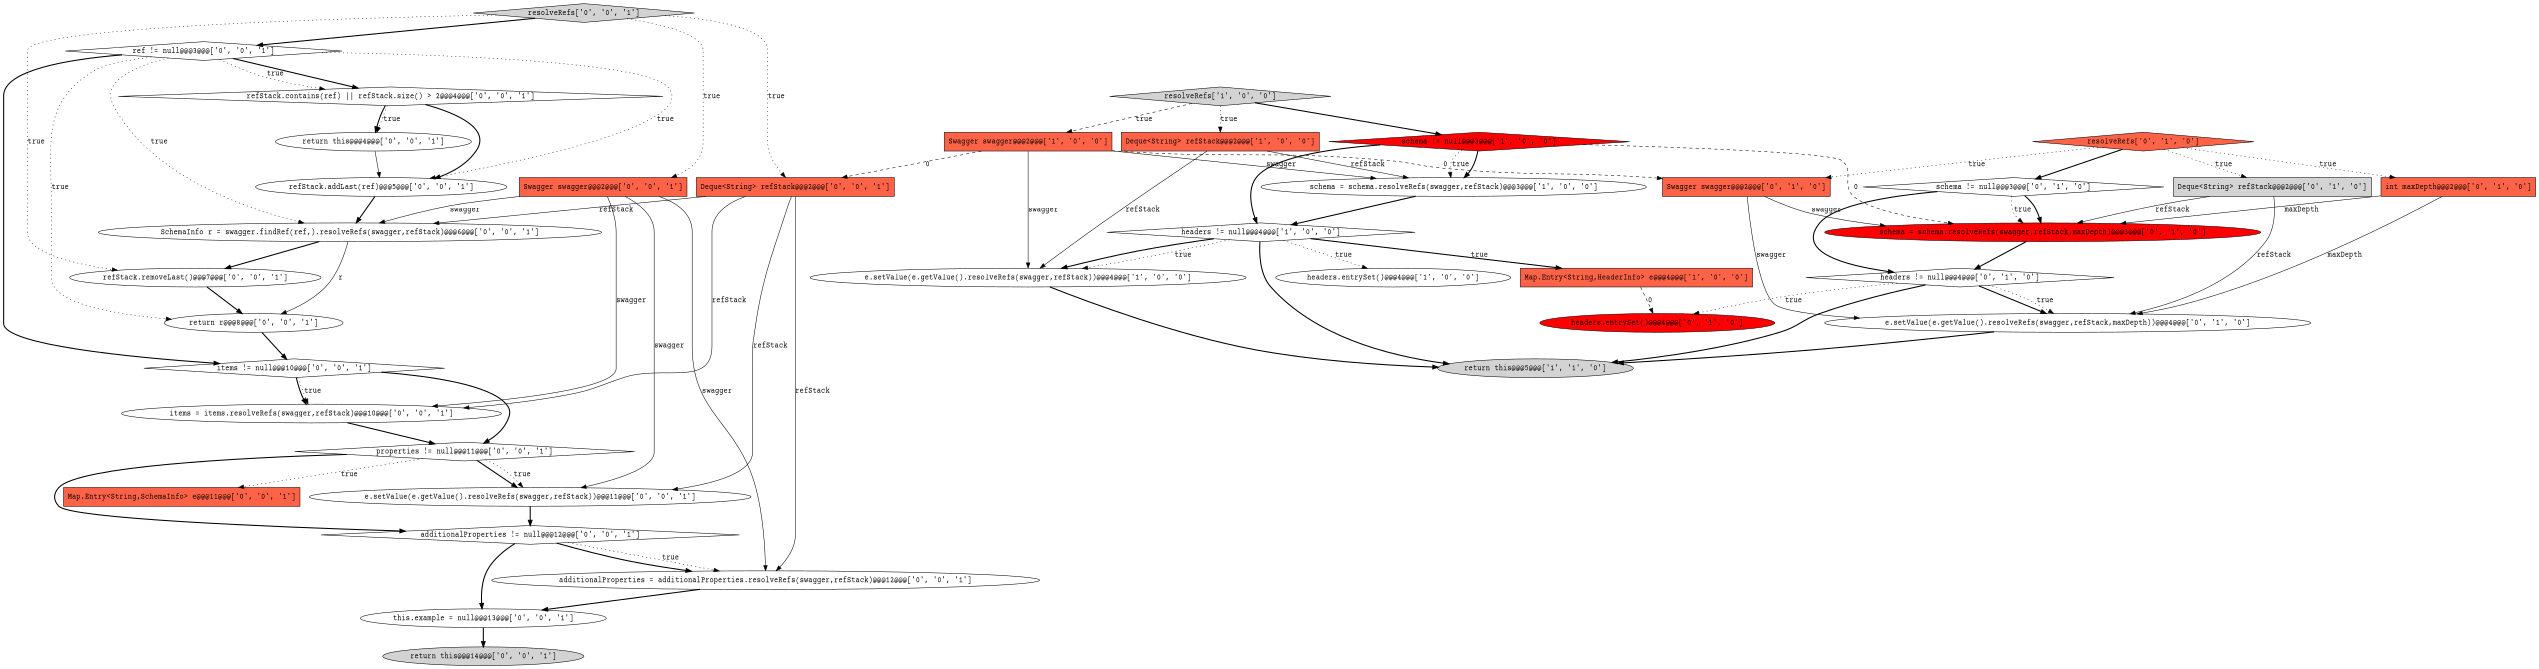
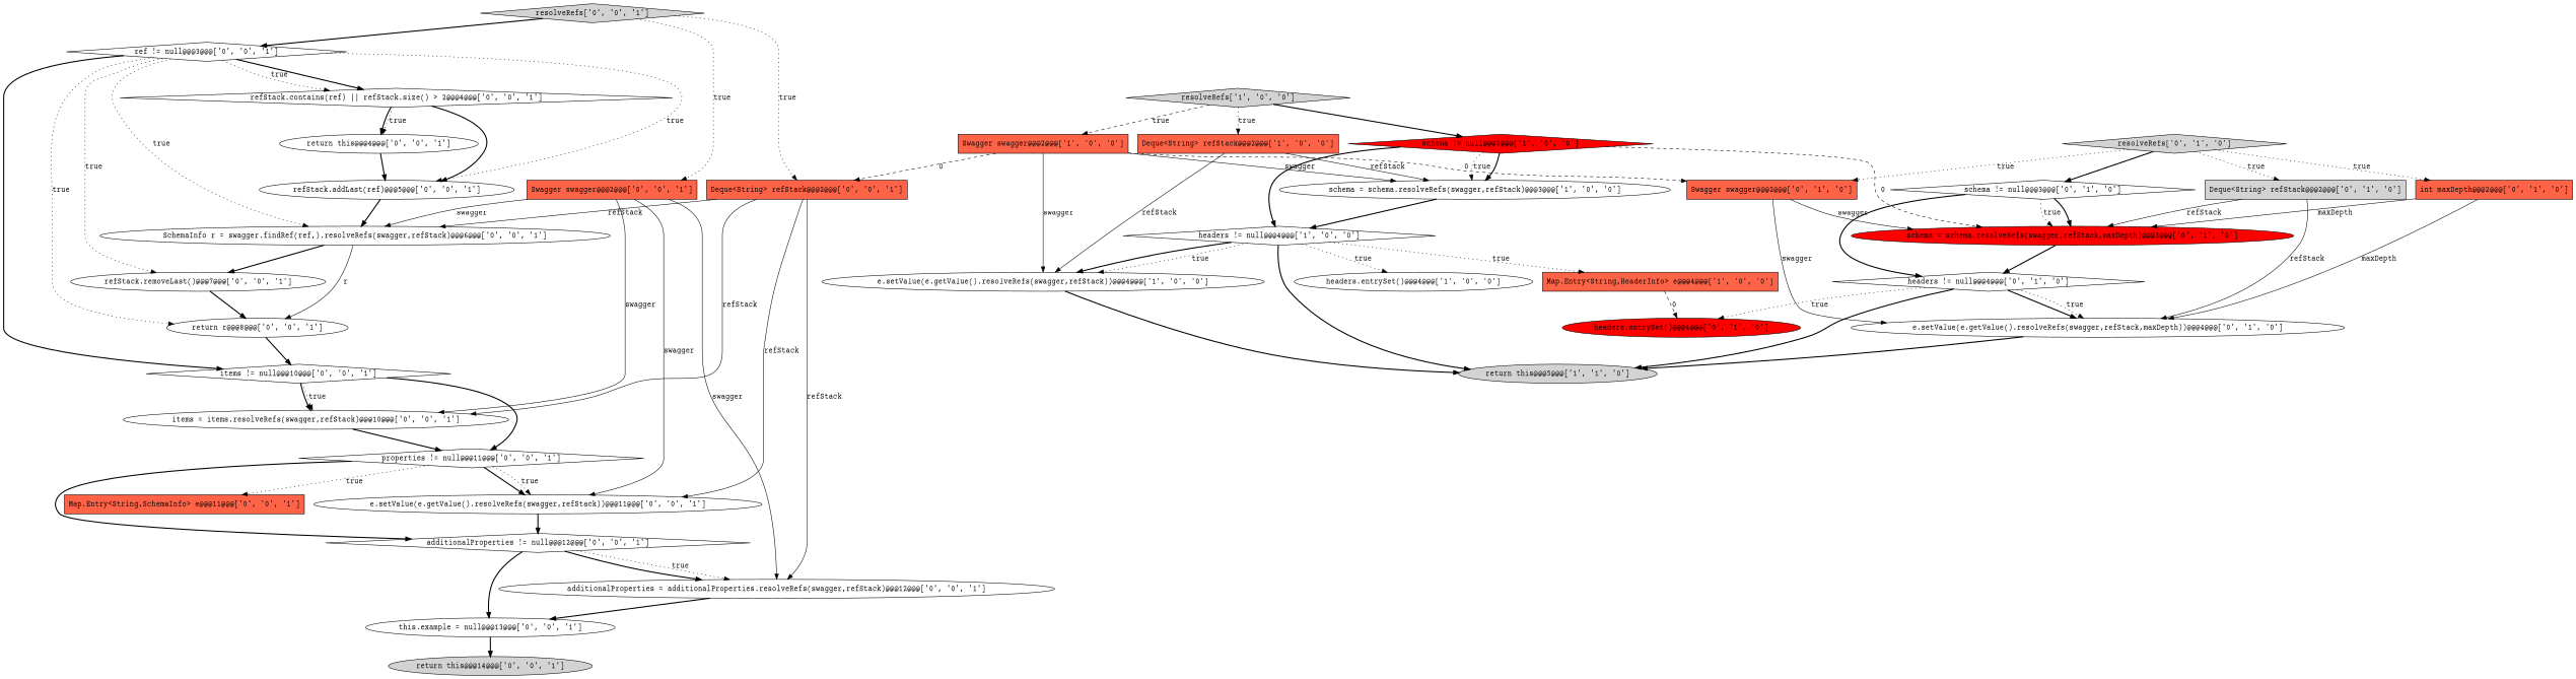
  digraph {
    fontname="Courier Prime"
    node [fillcolor=white fontname="Courier Prime" shape=ellipse style=filled]
    edge [fontname="Courier Prime" style=bold]
    n1 [label="properties != null@@@11@@@['0', '0', '1']" shape=diamond]
    n2 [fillcolor=tomato label="Map.Entry<String,SchemaInfo> e@@@11@@@['0', '0', '1']" shape=box]
    n3 [label="e.setValue(e.getValue().resolveRefs(swagger,refStack))@@@11@@@['0', '0', '1']"]
    n4 [label="additionalProperties != null@@@12@@@['0', '0', '1']" shape=diamond]
    n5 [label="additionalProperties = additionalProperties.resolveRefs(swagger,refStack)@@@12@@@['0', '0', '1']"]
    n6 [label="this.example = null@@@13@@@['0', '0', '1']"]
    n7 [fillcolor=lightgray label="resolveRefs['1', '0', '0']" shape=diamond]
    n8 [fillcolor=tomato label="Deque<String> refStack@@@2@@@['1', '0', '0']" shape=box]
    n9 [fillcolor=red label="schema != null@@@3@@@['1', '0', '0']" shape=diamond]
    n10 [fillcolor=tomato label="Swagger swagger@@@2@@@['1', '0', '0']" shape=box]
    n11 [label="e.setValue(e.getValue().resolveRefs(swagger,refStack))@@@4@@@['1', '0', '0']"]
    n12 [label="schema = schema.resolveRefs(swagger,refStack)@@@3@@@['1', '0', '0']"]
    n13 [fillcolor=red label="schema = schema.resolveRefs(swagger,refStack,maxDepth)@@@3@@@['0', '1', '0']"]
    n14 [label="headers != null@@@4@@@['1', '0', '0']" shape=diamond]
    n15 [fillcolor=tomato label="Deque<String> refStack@@@2@@@['0', '0', '1']" shape=box]
    n16 [fillcolor=tomato label="Swagger swagger@@@2@@@['0', '1', '0']" shape=box]
    n17 [fillcolor=lightgray label="return this@@@5@@@['1', '1', '0']"]
    n18 [label="items != null@@@10@@@['0', '0', '1']" shape=diamond]
    n19 [label="items = items.resolveRefs(swagger,refStack)@@@10@@@['0', '0', '1']"]
    n20 [label="headers != null@@@4@@@['0', '1', '0']" shape=diamond]
    n21 [fillcolor=tomato label="Map.Entry<String,HeaderInfo> e@@@4@@@['1', '0', '0']" shape=box]
    n22 [label="headers.entrySet()@@@4@@@['1', '0', '0']"]
    n23 [fillcolor=lightgray label="resolveRefs['0', '0', '1']" shape=diamond]
    n24 [label="ref != null@@@3@@@['0', '0', '1']" shape=diamond]
    n25 [fillcolor=tomato label="Swagger swagger@@@2@@@['0', '0', '1']" shape=box]
    n26 [label="SchemaInfo r = swagger.findRef(ref,).resolveRefs(swagger,refStack)@@@6@@@['0', '0', '1']"]
    n27 [label="refStack.contains(ref) || refStack.size() > 2@@@4@@@['0', '0', '1']" shape=diamond]
    n28 [label="refStack.addLast(ref)@@@5@@@['0', '0', '1']"]
    n29 [label="refStack.removeLast()@@@7@@@['0', '0', '1']"]
    n30 [label="return r@@@8@@@['0', '0', '1']"]
-   n31 [fillcolor=tomato label="resolveRefs['0', '1', '0']" shape=diamond]
+   n31 [fillcolor=lightgray label="resolveRefs['0', '1', '0']" shape=diamond]
    n32 [fillcolor=tomato label="int maxDepth@@@2@@@['0', '1', '0']" shape=box]
    n33 [label="schema != null@@@3@@@['0', '1', '0']" shape=diamond]
    n34 [fillcolor=lightgray label="Deque<String> refStack@@@2@@@['0', '1', '0']" shape=box]
    n35 [label="e.setValue(e.getValue().resolveRefs(swagger,refStack,maxDepth))@@@4@@@['0', '1', '0']"]
    n36 [fillcolor=lightgray label="return this@@@14@@@['0', '0', '1']"]
    n37 [label="return this@@@4@@@['0', '0', '1']"]
    n38 [fillcolor=red label="headers.entrySet()@@@4@@@['0', '1', '0']"]
    n1 -> n2 [label=true style=dotted]
    n1 -> n3
    n1 -> n3 [label=true style=dotted]
    n1 -> n4
    n3 -> n4
    n4 -> n5 [label=true style=dotted]
    n4 -> n5
    n4 -> n6
    n5 -> n6
    n6 -> n36
    n7 -> n8 [label=true style=dotted]
    n7 -> n9
    n7 -> n10 [label=true style=dashed]
    n8 -> n11 [label=refStack style=solid]
    n8 -> n12 [label=refStack style=solid]
    n9 -> n12
    n9 -> n12 [label=true style=dotted]
    n9 -> n13 [label=0 style=dashed]
    n9 -> n14
    n10 -> n11 [label=swagger style=solid]
    n10 -> n12 [label=swagger style=solid]
    n10 -> n15 [label=0 style=dashed]
    n10 -> n16 [label=0 style=dashed]
    n11 -> n17
    n12 -> n14
    n13 -> n20
    n14 -> n11 [label=true style=dotted]
    n14 -> n11
    n14 -> n17
-   n14 -> n21 [label=true]
+   n14 -> n21 [label=true style=dotted]
    n14 -> n22 [label=true style=dotted]
    n15 -> n3 [label=refStack style=solid]
    n15 -> n5 [label=refStack style=solid]
    n15 -> n19 [label=refStack style=solid]
    n15 -> n26 [label=refStack style=solid]
    n16 -> n13 [label=swagger style=solid]
    n16 -> n35 [label=swagger style=solid]
    n18 -> n1
    n18 -> n19
    n18 -> n19 [label=true style=dotted]
    n19 -> n1
    n20 -> n17
    n20 -> n35
    n20 -> n35 [label=true style=dotted]
    n20 -> n38 [label=true style=dotted]
    n21 -> n38 [label=0 style=dashed]
    n23 -> n15 [label=true style=dotted]
    n23 -> n24
    n23 -> n25 [label=true style=dotted]
    n24 -> n18
    n24 -> n26 [label=true style=dotted]
    n24 -> n27
    n24 -> n27 [label=true style=dotted]
    n24 -> n28 [label=true style=dotted]
-   n23 -> n29 [label=true style=dotted]
+   n24 -> n29 [label=true style=dotted]
    n24 -> n30 [label=true style=dotted]
    n25 -> n3 [label=swagger style=solid]
    n25 -> n5 [label=swagger style=solid]
    n25 -> n19 [label=swagger style=solid]
    n25 -> n26 [label=swagger style=solid]
    n26 -> n29
    n26 -> n30 [label=r style=solid]
    n27 -> n28
    n27 -> n37 [label=true style=dotted]
    n27 -> n37
    n28 -> n26
    n29 -> n30
    n30 -> n18
    n31 -> n16 [label=true style=dotted]
    n31 -> n32 [label=true style=dotted]
    n31 -> n33
    n31 -> n34 [label=true style=dotted]
    n32 -> n13 [label=maxDepth style=solid]
    n32 -> n35 [label=maxDepth style=solid]
    n33 -> n13
    n33 -> n13 [label=true style=dotted]
    n33 -> n20
    n34 -> n13 [label=refStack style=solid]
    n34 -> n35 [label=refStack style=solid]
    n35 -> n17
-   n37 -> n28 [style=solid]
+   n37 -> n28
  }
